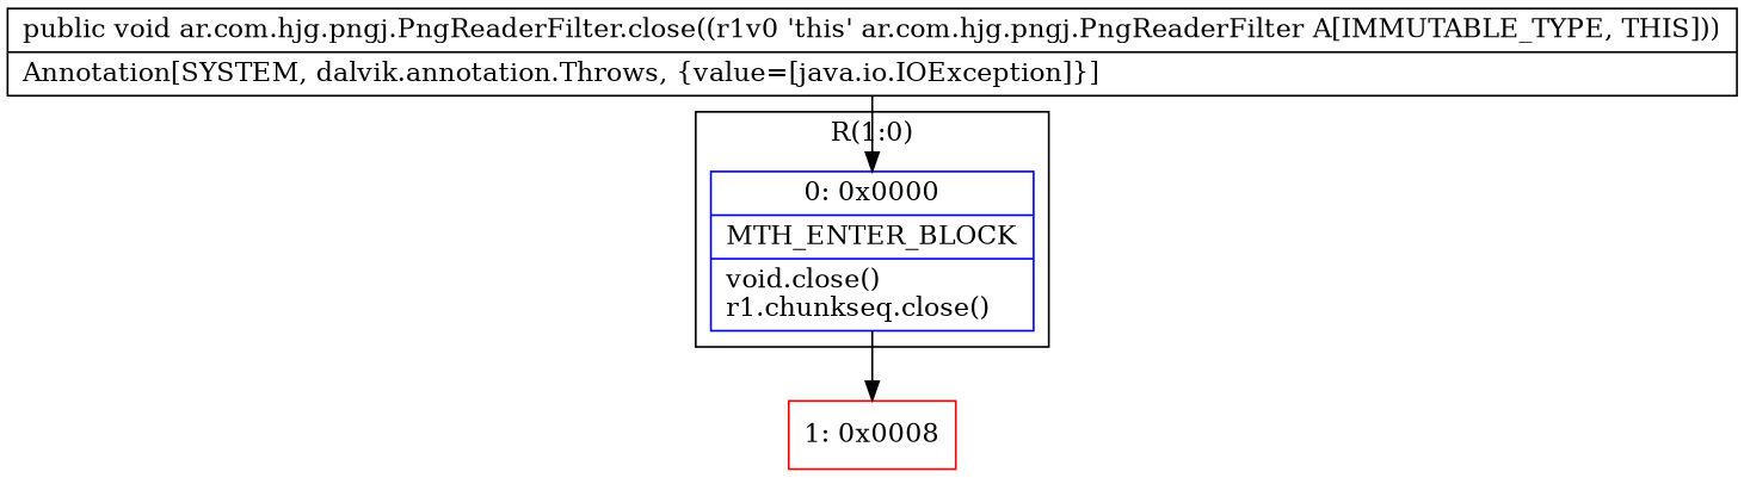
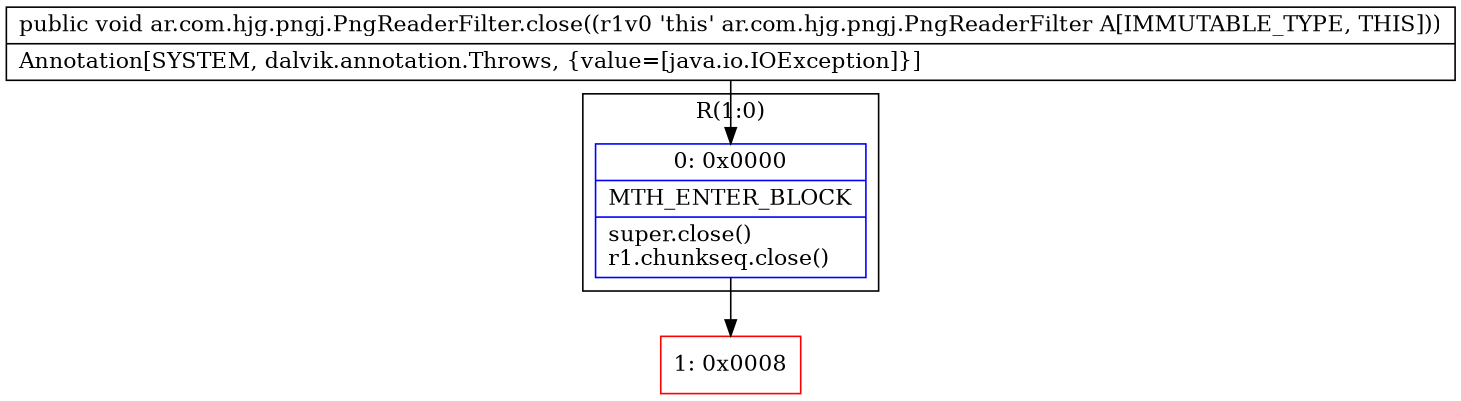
  digraph {
    node [shape=record]
-   n1 [color=blue label="{0\:\ 0x0000|MTH_ENTER_BLOCK\l|void.close()\lr1.chunkseq.close()\l}"]
+   n1 [color=blue label="{0\:\ 0x0000|MTH_ENTER_BLOCK\l|super.close()\lr1.chunkseq.close()\l}"]
    n2 [color=red label="{1\:\ 0x0008}"]
    n3 [label="{public void ar.com.hjg.pngj.PngReaderFilter.close((r1v0 'this' ar.com.hjg.pngj.PngReaderFilter A[IMMUTABLE_TYPE, THIS]))  | Annotation[SYSTEM, dalvik.annotation.Throws, \{value=[java.io.IOException]\}]\l}"]
    subgraph cluster_1 {
      label="R(1:0)"
      n1
    }
    n1 -> n2
    n3 -> n1
  }
